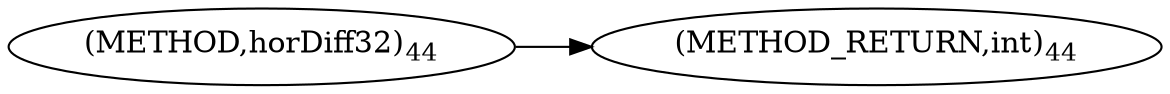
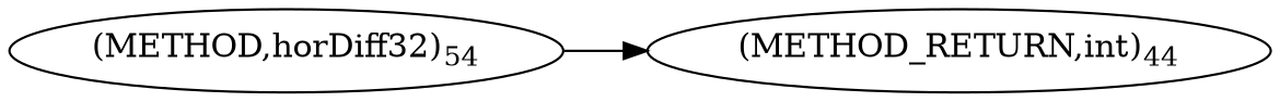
  digraph {
    rankdir=LR
-   n1 [label=<(METHOD,horDiff32)<SUB>44</SUB>>]
+   n1 [label=<(METHOD,horDiff32)<SUB>54</SUB>>]
    n2 [label=<(METHOD_RETURN,int)<SUB>44</SUB>>]
    n1 -> n2
  }
